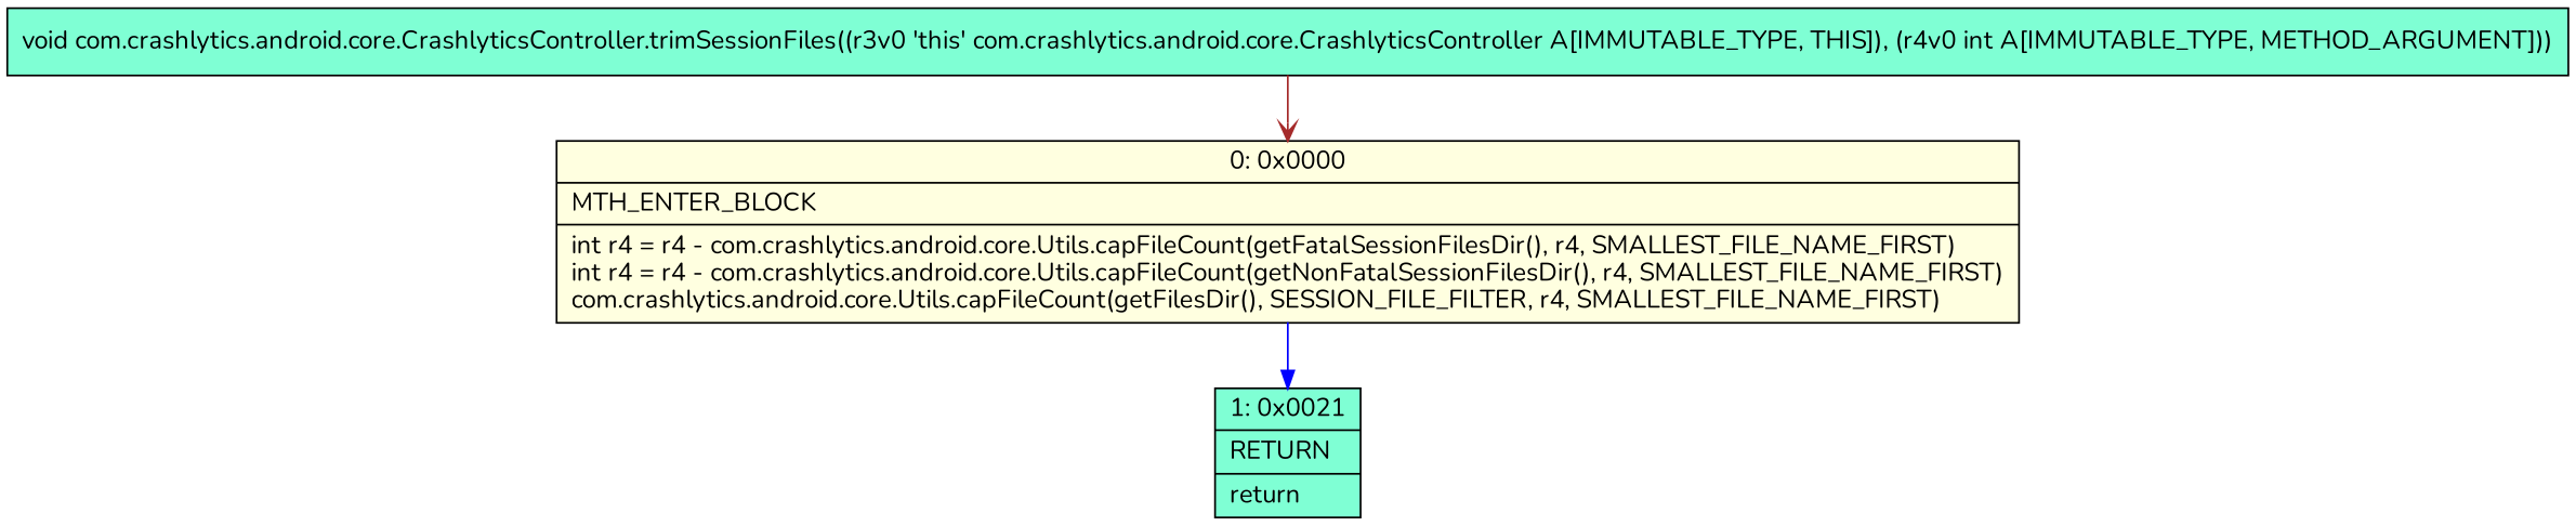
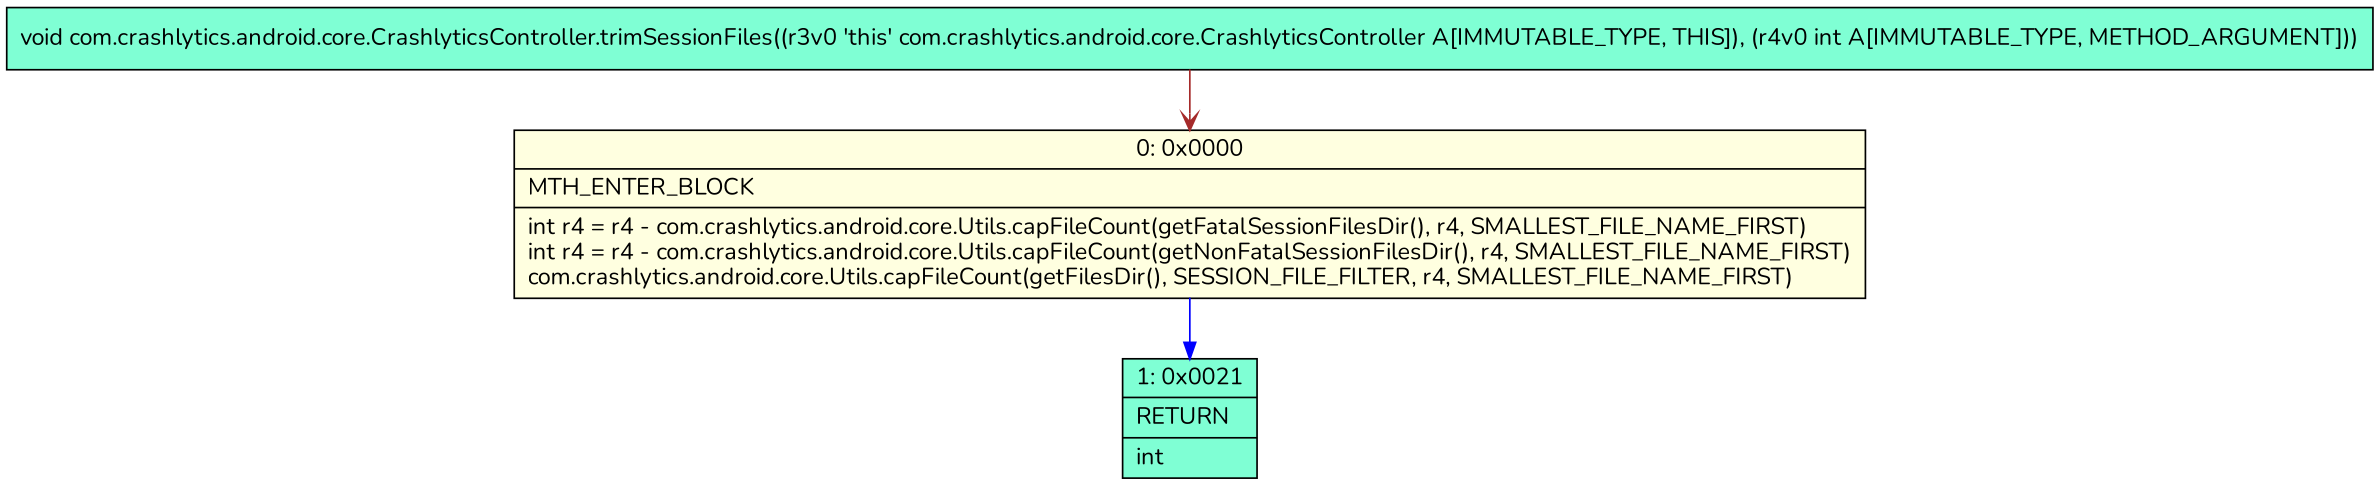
  digraph {
    fontname=Nunito
    node [shape=record style=filled fillcolor=aquamarine fontname=Nunito]
    edge [fontname=Nunito]
    n1 [label="{0\:\ 0x0000|MTH_ENTER_BLOCK\l|int r4 = r4 \- com.crashlytics.android.core.Utils.capFileCount(getFatalSessionFilesDir(), r4, SMALLEST_FILE_NAME_FIRST)\lint r4 = r4 \- com.crashlytics.android.core.Utils.capFileCount(getNonFatalSessionFilesDir(), r4, SMALLEST_FILE_NAME_FIRST)\lcom.crashlytics.android.core.Utils.capFileCount(getFilesDir(), SESSION_FILE_FILTER, r4, SMALLEST_FILE_NAME_FIRST)\l}" fillcolor=lightyellow]
-   n2 [label="{1\:\ 0x0021|RETURN\l|return\l}"]
+   n2 [label="{1\:\ 0x0021|RETURN\l|int\l}"]
    n3 [label="{void com.crashlytics.android.core.CrashlyticsController.trimSessionFiles((r3v0 'this' com.crashlytics.android.core.CrashlyticsController A[IMMUTABLE_TYPE, THIS]), (r4v0 int A[IMMUTABLE_TYPE, METHOD_ARGUMENT])) }"]
    n1 -> n2 [color=blue arrowhead=normal]
    n3 -> n1 [color=brown arrowhead=vee]
  }
